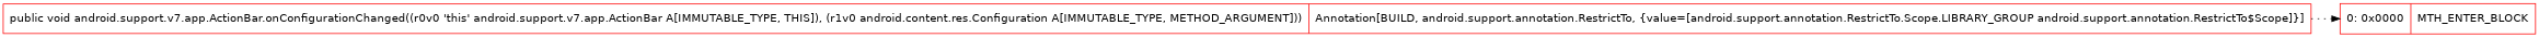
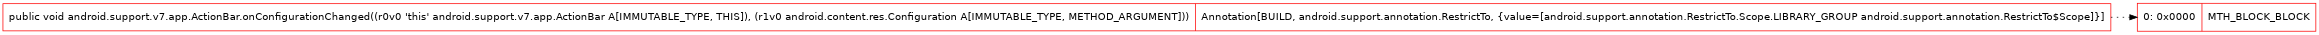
  digraph {
    rankdir=LR
    fontname="DejaVu Sans"
    node [color=red shape=record fontname="DejaVu Sans"]
-   n1 [label="{0\:\ 0x0000|MTH_ENTER_BLOCK\l}"]
+   n1 [label="{0\:\ 0x0000|MTH_BLOCK_BLOCK\l}"]
    n2 [label="{public void android.support.v7.app.ActionBar.onConfigurationChanged((r0v0 'this' android.support.v7.app.ActionBar A[IMMUTABLE_TYPE, THIS]), (r1v0 android.content.res.Configuration A[IMMUTABLE_TYPE, METHOD_ARGUMENT]))  | Annotation[BUILD, android.support.annotation.RestrictTo, \{value=[android.support.annotation.RestrictTo.Scope.LIBRARY_GROUP android.support.annotation.RestrictTo$Scope]\}]\l}"]
    subgraph cluster_1 {
      label="R(0)"
    }
    n2 -> n1 [style=dotted fontname="DejaVu Sans"]
  }
